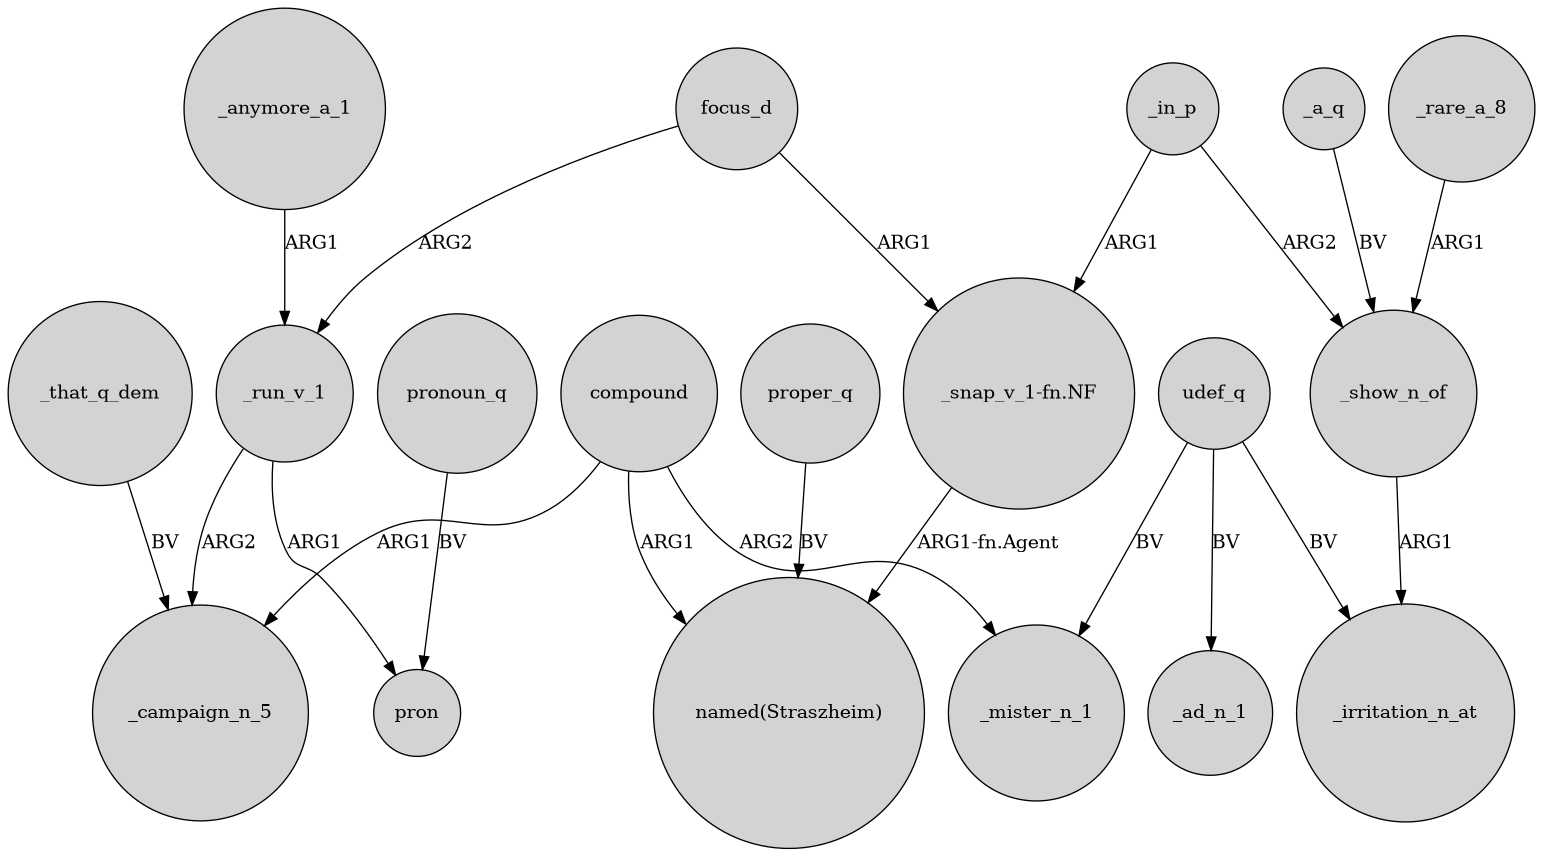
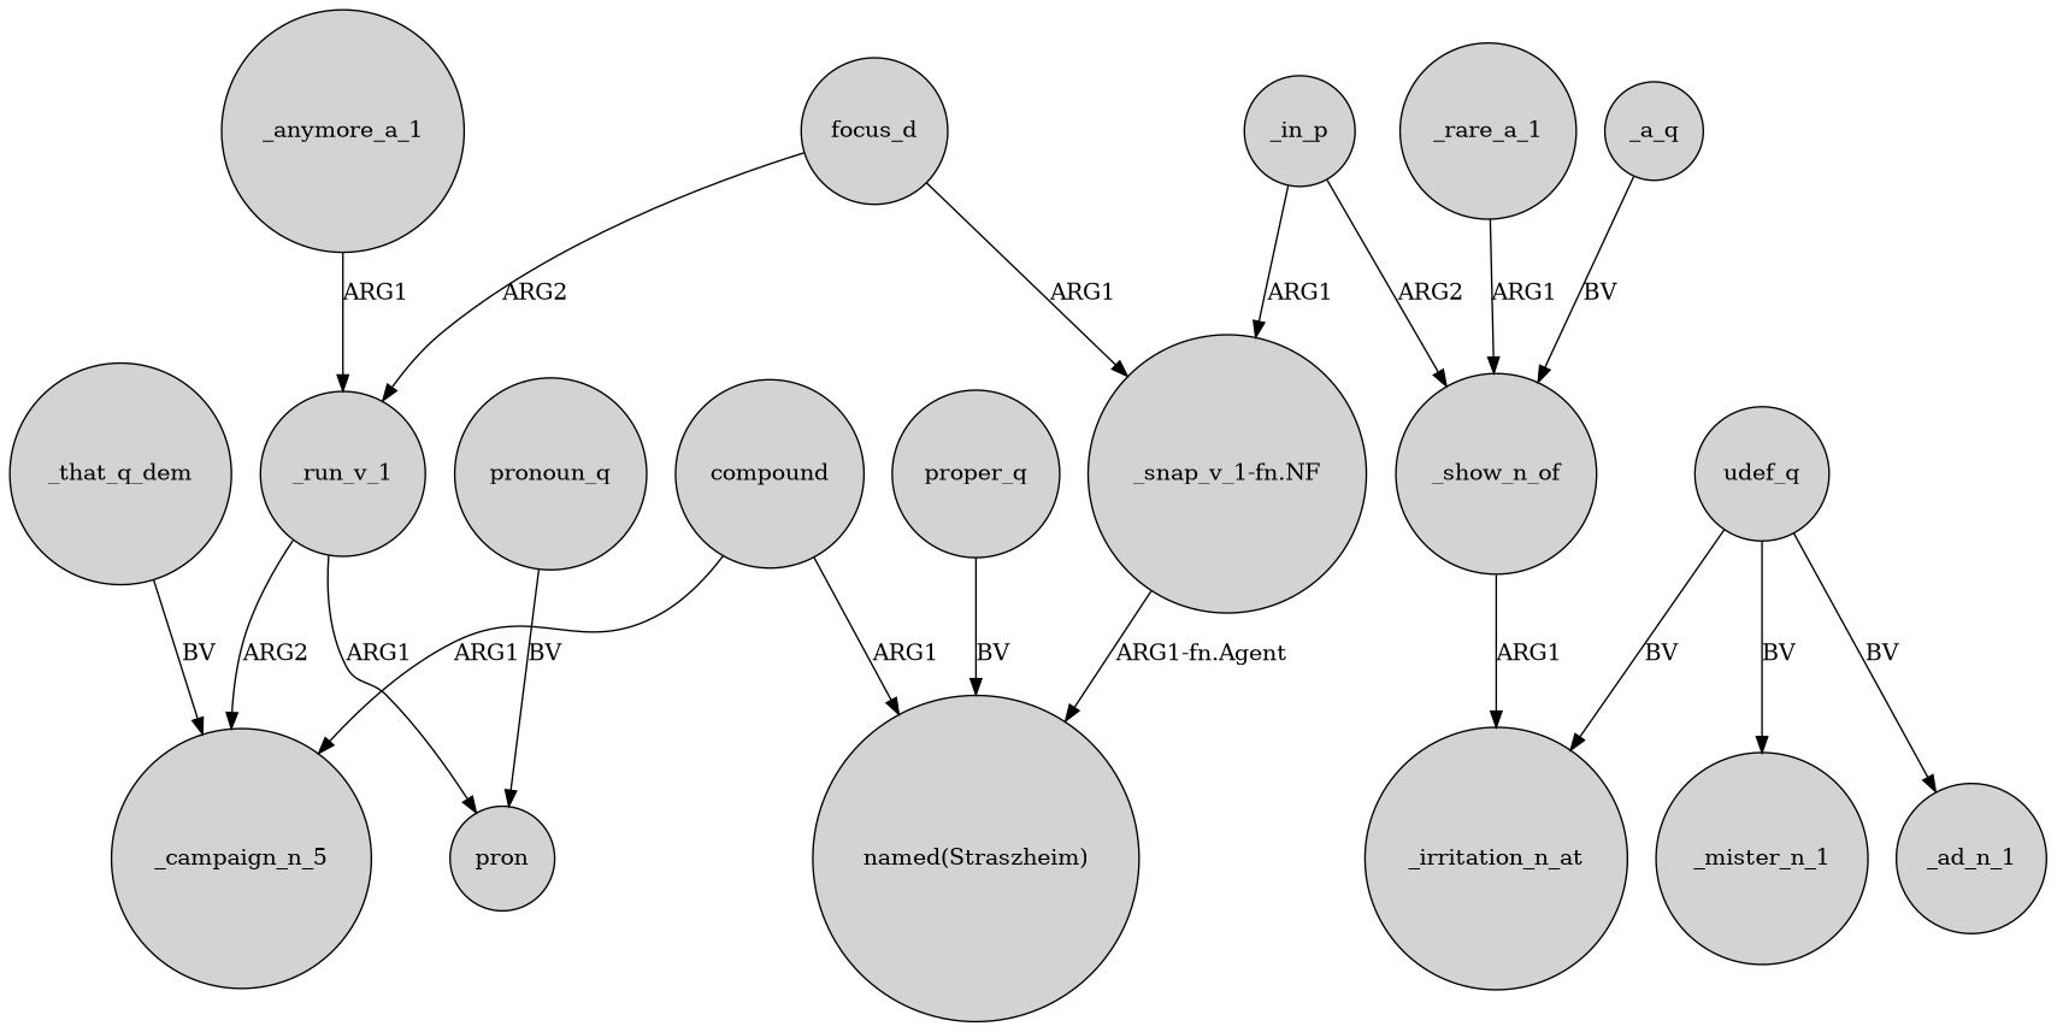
  digraph {
    node [shape=circle style=filled]
    _anymore_a_1
    _run_v_1
    n3 [label=_campaign_n_5]
    pron
    compound
    _mister_n_1
    "named(Straszheim)"
    "_snap_v_1-fn.NF"
    _show_n_of
    _irritation_n_at
    udef_q
    _ad_n_1
    focus_d
-   _rare_a_1 [label=_rare_a_8]
+   _rare_a_1
    _in_p
    _a_q
    pronoun_q
    proper_q
    _that_q_dem
    _anymore_a_1 -> _run_v_1 [label=ARG1]
    _run_v_1 -> n3 [label=ARG2]
    _run_v_1 -> pron [label=ARG1]
    compound -> n3 [label=ARG1]
-   compound -> _mister_n_1 [label=ARG2]
    compound -> "named(Straszheim)" [label=ARG1]
    "_snap_v_1-fn.NF" -> "named(Straszheim)" [label="ARG1-fn.Agent"]
    _show_n_of -> _irritation_n_at [label=ARG1]
    udef_q -> _mister_n_1 [label=BV]
    udef_q -> _irritation_n_at [label=BV]
    udef_q -> _ad_n_1 [label=BV]
    focus_d -> _run_v_1 [label=ARG2]
    focus_d -> "_snap_v_1-fn.NF" [label=ARG1]
    _rare_a_1 -> _show_n_of [label=ARG1]
    _in_p -> "_snap_v_1-fn.NF" [label=ARG1]
    _in_p -> _show_n_of [label=ARG2]
    _a_q -> _show_n_of [label=BV]
    pronoun_q -> pron [label=BV]
    proper_q -> "named(Straszheim)" [label=BV]
    _that_q_dem -> n3 [label=BV]
  }
